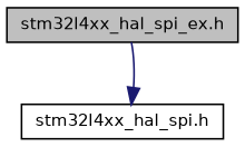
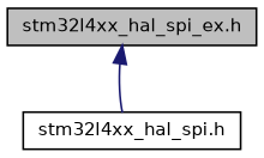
  digraph {
    node [color=black fontname=Helvetica fontsize=10 shape=record style=filled]
    n1 [fillcolor=grey75 fontcolor=black height=0.2 label="stm32l4xx_hal_spi_ex.h" width=0.4]
    n2 [fillcolor=white height=0.2 label="stm32l4xx_hal_spi.h" width=0.4]
-   n2 -> n1 [color=midnightblue dir=back fontname=Helvetica fontsize=10 labelfontname=Helvetica labelfontsize=10 style=solid]
+   n1 -> n2 [color=midnightblue dir=back fontname=Helvetica fontsize=10 labelfontname=Helvetica labelfontsize=10 style=solid]
  }
